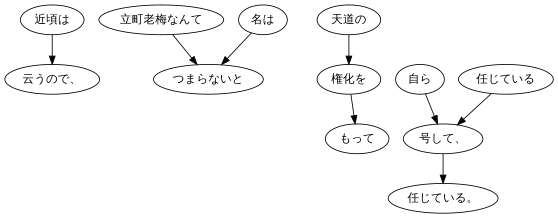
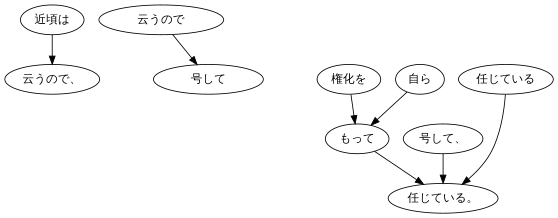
  digraph {
    n1 [label="近頃は"]
    n2 [label="云うので、"]
-   n3 [label="立町老梅なんて"]
-   n4 [label="つまらないと"]
-   n5 [label="名は"]
+   n3 [label="云うので"]
+   n4 [label="号して"]
    n6 [label="任じている。"]
    n7 [label="自ら"]
    n8 [label="号して、"]
    n9 [label="任じている"]
-   n10 [label="天道の"]
    n11 [label="権化を"]
    n12 [label="もって"]
    n1 -> n2
    n3 -> n4
-   n5 -> n4
-   n7 -> n8
+   n7 -> n12
    n8 -> n6
-   n9 -> n8
-   n10 -> n11
+   n9 -> n6
    n11 -> n12
+   n12 -> n6
  }
